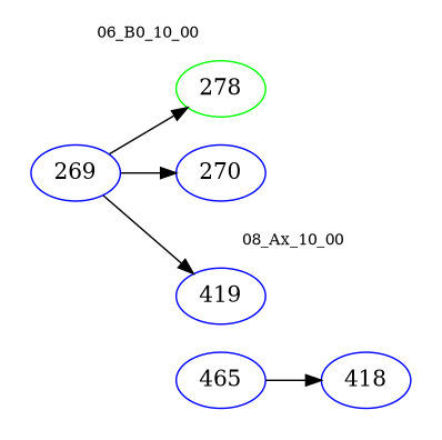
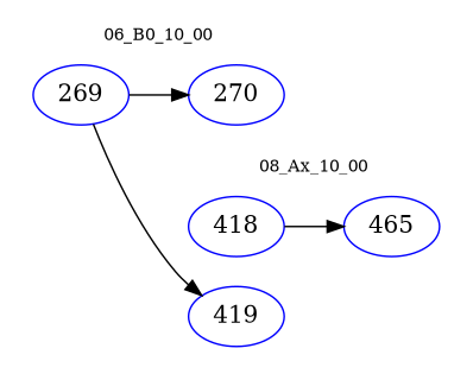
  digraph {
    rankdir=LR
    node [color=blue]
    edge [color=black]
    n1 [label=418]
    n2 [label=419]
    n3 [label=465]
    n4 [label=269]
    n5 [label=270]
-   n6 [color=green label=278]
    subgraph cluster_1 {
      color=white
      fontsize=10
      label="08_Ax_10_00"
      n1
      n2
      n3
    }
    subgraph cluster_2 {
      color=white
      fontsize=10
      label="06_B0_10_00"
      n4
      n5
-     n6
    }
-   n3 -> n1
+   n1 -> n3
    n4 -> n2
    n4 -> n5
-   n4 -> n6
  }
